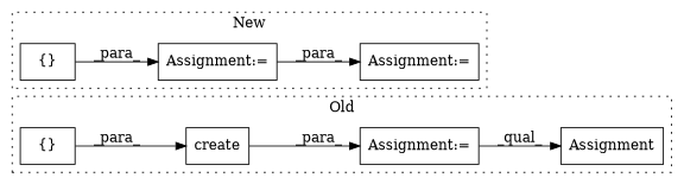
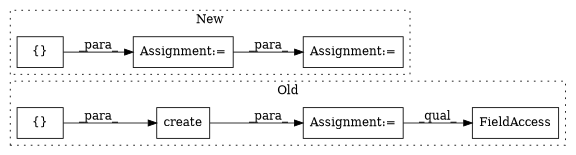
  digraph {
    rankdir=LR
    node [a=7 l=1 shape=box]
    n1 [a=32 l="7,1" label=create s="1771,1816"]
    n2 [label="Assignment:=" s=1765]
-   n3 [a=22 l=15 label=Assignment s=1829]
+   n3 [a=22 l=15 label=FieldAccess s=1829]
    n4 [a=4 l="1,1" label="{}" s="1794,1801"]
    n5 [a=4 l=2 label="{}" s=1824]
    n6 [label="Assignment:=" s=1814]
    n7 [label="Assignment:=" s=2147]
    subgraph cluster_1 {
      label=Old
      style=dotted
      n1
      n2
      n3
      n4
    }
    subgraph cluster_2 {
      label=New
      style=dotted
      n5
      n6
      n7
    }
    n1 -> n2 [label=_para_]
    n2 -> n3 [label=_qual_]
    n4 -> n1 [label=_para_]
    n5 -> n6 [label=_para_]
    n6 -> n7 [label=_para_]
  }
